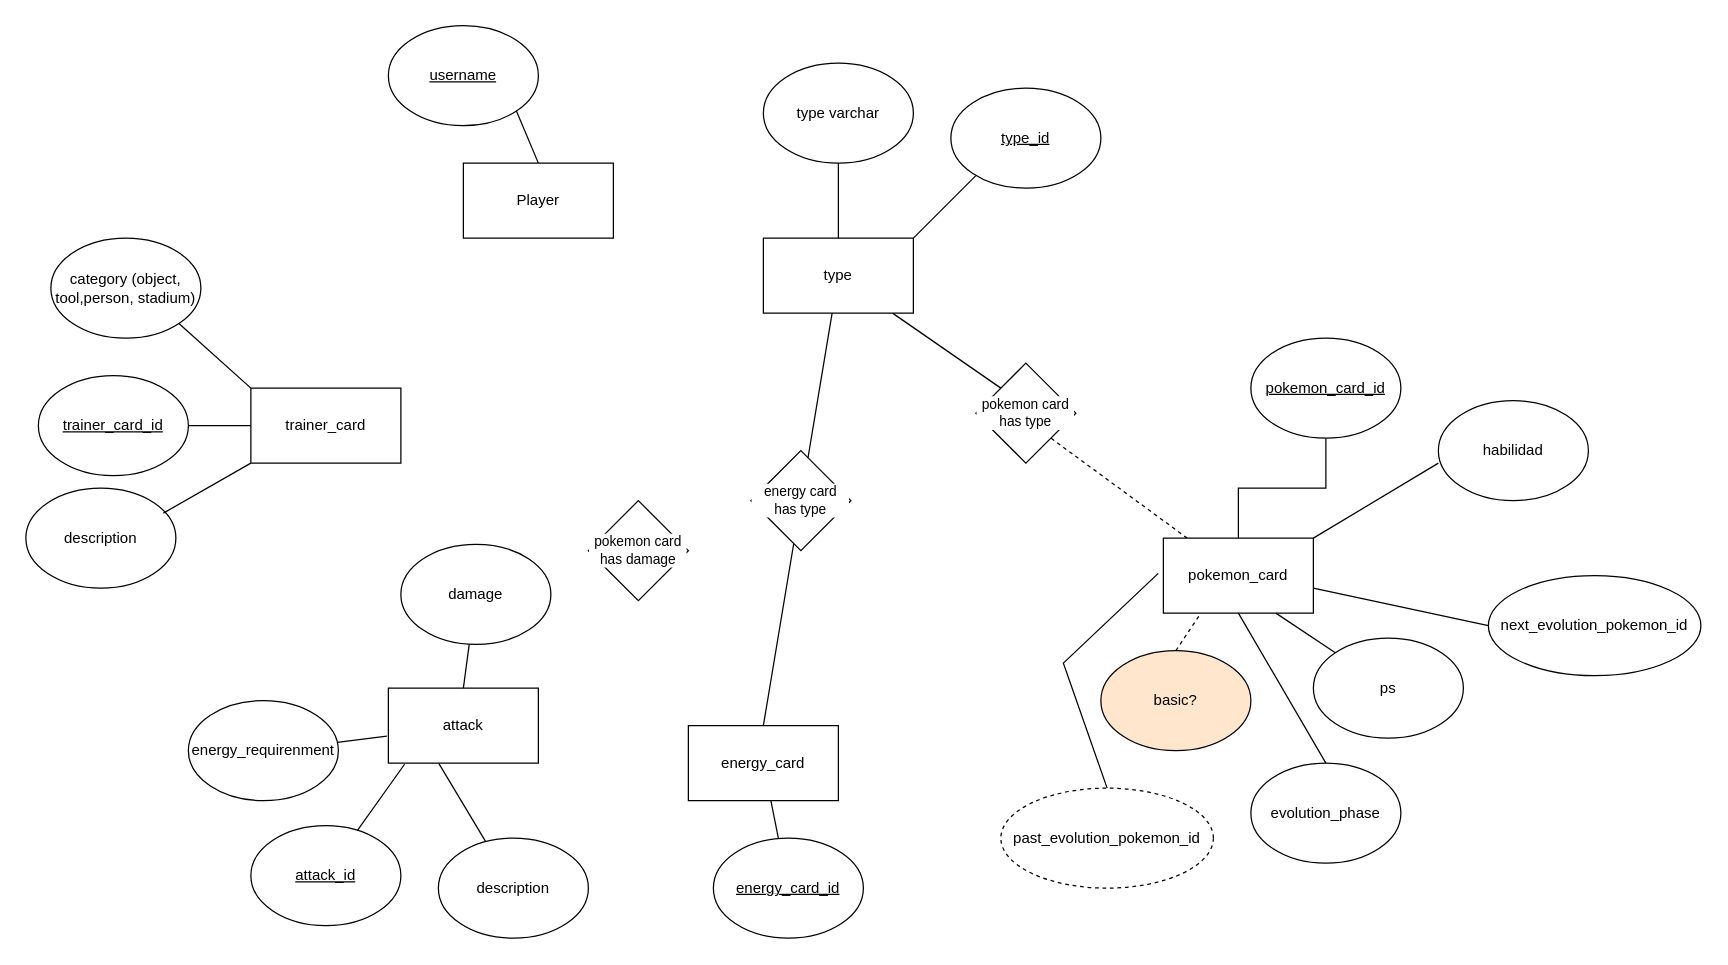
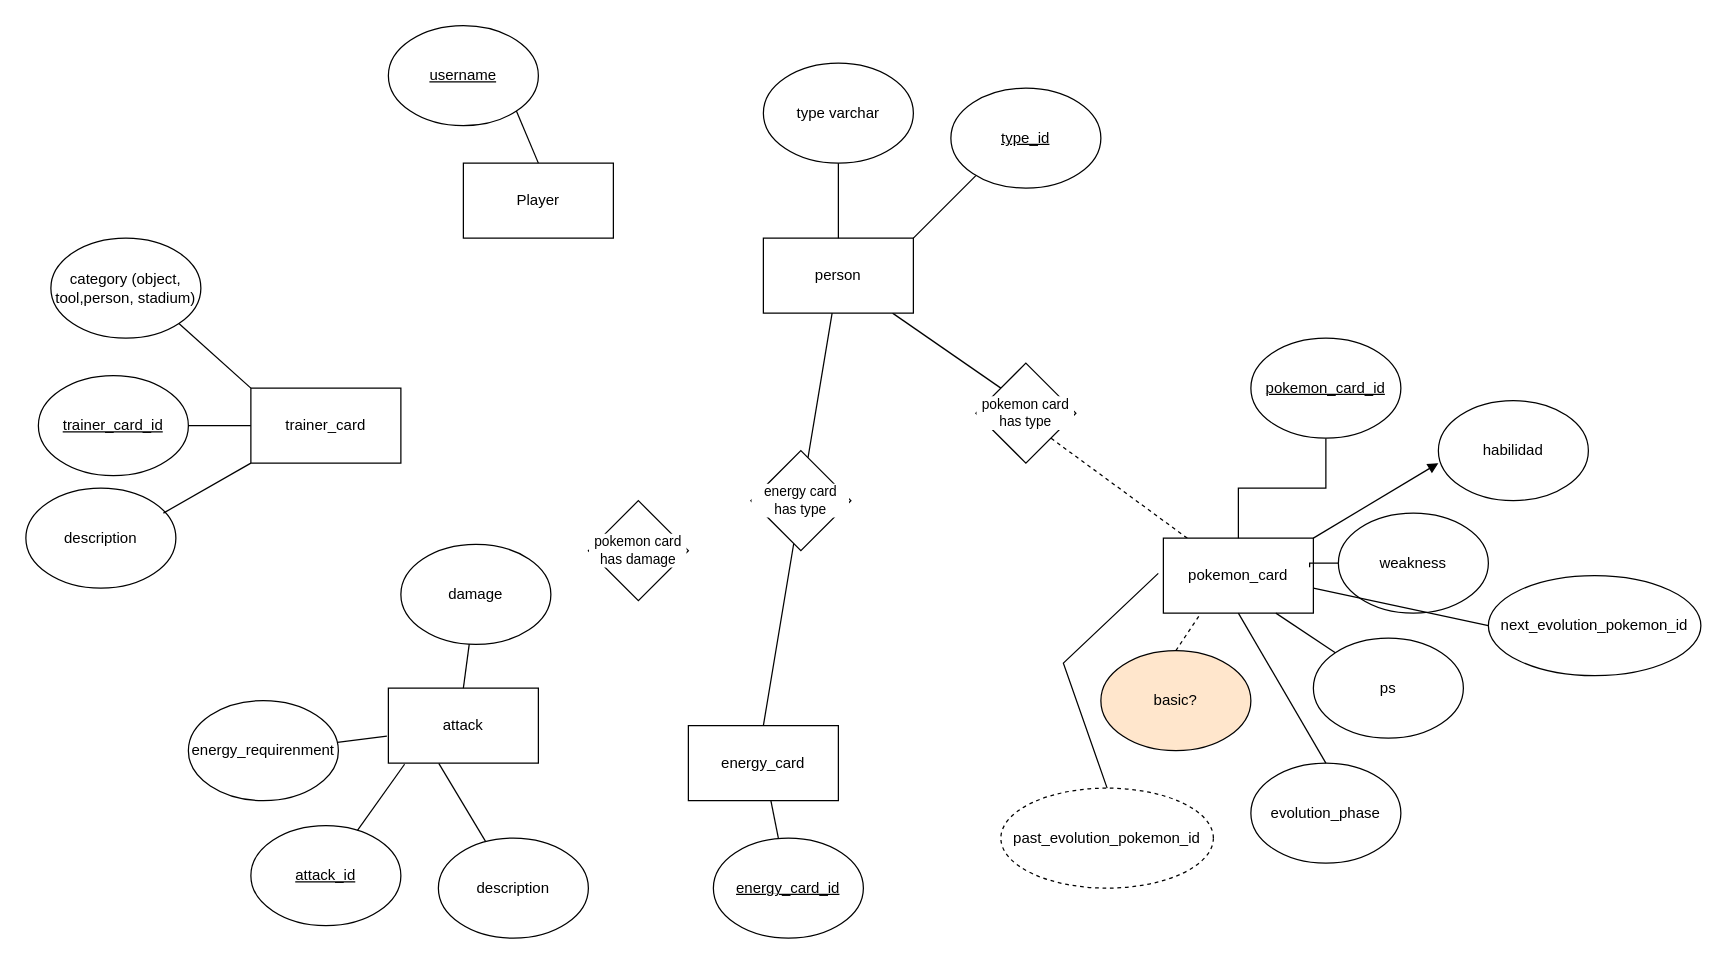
  <mxCell id="0" />
  <mxCell id="1" parent="0" />
  <mxCell id="2" value="Player" style="rounded=0;whiteSpace=wrap;html=1;" vertex="1" parent="1"><mxGeometry x="370" y="130" width="120" height="60" as="geometry" /></mxCell>
  <mxCell id="3" value="&lt;u&gt;username&lt;/u&gt;" style="ellipse;whiteSpace=wrap;html=1;" vertex="1" parent="1"><mxGeometry x="310" y="20" width="120" height="80" as="geometry" /></mxCell>
  <mxCell id="4" style="edgeStyle=none;rounded=0;orthogonalLoop=1;jettySize=auto;html=1;entryX=1;entryY=1;entryDx=0;entryDy=0;strokeColor=default;align=center;verticalAlign=middle;fontFamily=Helvetica;fontSize=11;fontColor=default;labelBackgroundColor=default;endArrow=none;endFill=0;dashed=1;" edge="1" parent="1" source="5" target="51"><mxGeometry relative="1" as="geometry" /></mxCell>
  <mxCell id="5" value="pokemon_card" style="rounded=0;whiteSpace=wrap;html=1;" vertex="1" parent="1"><mxGeometry x="930" y="430" width="120" height="60" as="geometry" /></mxCell>
+ <mxCell id="6" value="weakness" style="ellipse;whiteSpace=wrap;html=1;" vertex="1" parent="1"><mxGeometry x="1070" y="410" width="120" height="80" as="geometry" /></mxCell>
  <mxCell id="7" value="ps" style="ellipse;whiteSpace=wrap;html=1;" vertex="1" parent="1"><mxGeometry x="1050" y="510" width="120" height="80" as="geometry" /></mxCell>
  <mxCell id="8" value="basic?" style="ellipse;whiteSpace=wrap;html=1;fillColor=#ffe6cc;" vertex="1" parent="1"><mxGeometry x="880" y="520" width="120" height="80" as="geometry" /></mxCell>
  <mxCell id="9" value="attack" style="rounded=0;whiteSpace=wrap;html=1;" vertex="1" parent="1"><mxGeometry x="310" y="550" width="120" height="60" as="geometry" /></mxCell>
  <mxCell id="10" style="edgeStyle=none;rounded=0;orthogonalLoop=1;jettySize=auto;html=1;entryX=0.5;entryY=0;entryDx=0;entryDy=0;endArrow=none;endFill=0;" edge="1" parent="1" source="11" target="9"><mxGeometry relative="1" as="geometry" /></mxCell>
  <mxCell id="11" value="damage" style="ellipse;whiteSpace=wrap;html=1;" vertex="1" parent="1"><mxGeometry x="320" y="435" width="120" height="80" as="geometry" /></mxCell>
  <mxCell id="12" value="description" style="ellipse;whiteSpace=wrap;html=1;" vertex="1" parent="1"><mxGeometry x="350" y="670" width="120" height="80" as="geometry" /></mxCell>
  <mxCell id="13" value="&lt;u&gt;attack_id&lt;/u&gt;" style="ellipse;whiteSpace=wrap;html=1;" vertex="1" parent="1"><mxGeometry x="200" y="660" width="120" height="80" as="geometry" /></mxCell>
  <mxCell id="14" style="edgeStyle=none;rounded=0;orthogonalLoop=1;jettySize=auto;html=1;entryX=0;entryY=0;entryDx=0;entryDy=0;strokeColor=default;align=center;verticalAlign=middle;fontFamily=Helvetica;fontSize=11;fontColor=default;labelBackgroundColor=default;endArrow=none;endFill=0;" edge="1" parent="1" source="15" target="51"><mxGeometry relative="1" as="geometry" /></mxCell>
- <mxCell id="15" value="type" style="rounded=0;whiteSpace=wrap;html=1;" vertex="1" parent="1"><mxGeometry x="610" y="190" width="120" height="60" as="geometry" /></mxCell>
+ <mxCell id="15" value="person" style="rounded=0;whiteSpace=wrap;html=1;" vertex="1" parent="1"><mxGeometry x="610" y="190" width="120" height="60" as="geometry" /></mxCell>
  <mxCell id="16" value="&lt;u&gt;type_id&lt;/u&gt;" style="ellipse;whiteSpace=wrap;html=1;" vertex="1" parent="1"><mxGeometry x="760" width="120" height="80" as="geometry" y="70" /></mxCell>
  <mxCell id="17" value="type varchar" style="ellipse;whiteSpace=wrap;html=1;" vertex="1" parent="1"><mxGeometry x="610" y="50" width="120" height="80" as="geometry" /></mxCell>
  <mxCell id="18" value="evolution_phase" style="ellipse;whiteSpace=wrap;html=1;strokeColor=default;" vertex="1" parent="1"><mxGeometry x="1000" y="610" width="120" height="80" as="geometry" /></mxCell>
  <mxCell id="19" value="past_evolution_pokemon_id" style="ellipse;whiteSpace=wrap;html=1;dashed=1;" vertex="1" parent="1"><mxGeometry x="800" y="630" width="170" height="80" as="geometry" /></mxCell>
  <mxCell id="20" value="next_evolution_pokemon_id" style="ellipse;whiteSpace=wrap;html=1;" vertex="1" parent="1"><mxGeometry x="1190" y="460" width="170" height="80" as="geometry" /></mxCell>
  <mxCell id="21" value="habilidad" style="ellipse;whiteSpace=wrap;html=1;" vertex="1" parent="1"><mxGeometry x="1150" y="320" width="120" height="80" as="geometry" /></mxCell>
  <mxCell id="22" value="energy_requirenment" style="ellipse;whiteSpace=wrap;html=1;" vertex="1" parent="1"><mxGeometry x="150" y="560" width="120" height="80" as="geometry" /></mxCell>
  <mxCell id="23" value="energy_card" style="rounded=0;whiteSpace=wrap;html=1;" vertex="1" parent="1"><mxGeometry x="550" y="580" width="120" height="60" as="geometry" /></mxCell>
  <mxCell id="24" style="edgeStyle=none;rounded=0;orthogonalLoop=1;jettySize=auto;html=1;strokeColor=default;align=center;verticalAlign=middle;fontFamily=Helvetica;fontSize=11;fontColor=default;labelBackgroundColor=default;endArrow=none;endFill=0;" edge="1" parent="1" source="25" target="23"><mxGeometry relative="1" as="geometry" /></mxCell>
  <mxCell id="25" value="&lt;u&gt;energy_card_id&lt;br&gt;&lt;/u&gt;" style="ellipse;whiteSpace=wrap;html=1;" vertex="1" parent="1"><mxGeometry x="570" y="670" width="120" height="80" as="geometry" /></mxCell>
  <mxCell id="26" value="" style="edgeStyle=orthogonalEdgeStyle;rounded=0;orthogonalLoop=1;jettySize=auto;html=1;endArrow=none;endFill=0;" edge="1" parent="1" source="27" target="5"><mxGeometry relative="1" as="geometry" /></mxCell>
  <mxCell id="27" value="&lt;u&gt;pokemon_card_id&lt;br&gt;&lt;/u&gt;" style="ellipse;whiteSpace=wrap;html=1;" vertex="1" parent="1"><mxGeometry x="1000" y="270" width="120" height="80" as="geometry" /></mxCell>
  <mxCell id="28" value="trainer_card" style="rounded=0;whiteSpace=wrap;html=1;" vertex="1" parent="1"><mxGeometry x="200" y="310" width="120" height="60" as="geometry" /></mxCell>
  <mxCell id="29" value="&lt;u&gt;trainer_card_id&lt;/u&gt;" style="ellipse;whiteSpace=wrap;html=1;" vertex="1" parent="1"><mxGeometry x="30" y="300" width="120" height="80" as="geometry" /></mxCell>
  <mxCell id="30" value="category (object, tool,person, stadium)" style="ellipse;whiteSpace=wrap;html=1;" vertex="1" parent="1"><mxGeometry x="40" y="190" width="120" height="80" as="geometry" /></mxCell>
  <mxCell id="31" value="description" style="ellipse;whiteSpace=wrap;html=1;" vertex="1" parent="1"><mxGeometry x="20" y="390" width="120" height="80" as="geometry" /></mxCell>
+ <mxCell id="32" style="edgeStyle=orthogonalEdgeStyle;rounded=0;orthogonalLoop=1;jettySize=auto;html=1;exitX=0;exitY=0.5;exitDx=0;exitDy=0;entryX=0.975;entryY=0.387;entryDx=0;entryDy=0;entryPerimeter=0;endArrow=none;endFill=0;" edge="1" parent="1" source="6" target="5"><mxGeometry relative="1" as="geometry" /></mxCell>
  <mxCell id="33" value="" style="endArrow=none;html=1;rounded=0;entryX=0;entryY=0;entryDx=0;entryDy=0;exitX=0.75;exitY=1;exitDx=0;exitDy=0;" edge="1" parent="1" source="5" target="7"><mxGeometry width="50" height="50" relative="1" as="geometry"><mxPoint x="1020" y="540" as="sourcePoint" /><mxPoint x="1070" y="490" as="targetPoint" /></mxGeometry></mxCell>
  <mxCell id="34" value="" style="endArrow=none;html=1;rounded=0;exitX=0.5;exitY=0;exitDx=0;exitDy=0;entryX=0.25;entryY=1;entryDx=0;entryDy=0;dashed=1;" edge="1" parent="1" source="8" target="5"><mxGeometry width="50" height="50" relative="1" as="geometry"><mxPoint x="1020" y="540" as="sourcePoint" /><mxPoint x="1070" y="490" as="targetPoint" /></mxGeometry></mxCell>
  <mxCell id="35" value="" style="endArrow=none;html=1;rounded=0;exitX=0.5;exitY=0;exitDx=0;exitDy=0;entryX=-0.034;entryY=0.47;entryDx=0;entryDy=0;entryPerimeter=0;" edge="1" parent="1" source="19" target="5"><mxGeometry width="50" height="50" relative="1" as="geometry"><mxPoint x="990" y="680" as="sourcePoint" /><mxPoint x="1040" y="630" as="targetPoint" /><Array as="points"><mxPoint x="850" y="530" /></Array></mxGeometry></mxCell>
  <mxCell id="36" value="" style="endArrow=none;html=1;rounded=0;exitX=0.5;exitY=0;exitDx=0;exitDy=0;" edge="1" parent="1" source="18"><mxGeometry width="50" height="50" relative="1" as="geometry"><mxPoint x="990" y="610" as="sourcePoint" /><mxPoint x="990" y="490" as="targetPoint" /></mxGeometry></mxCell>
  <mxCell id="37" value="" style="endArrow=none;html=1;rounded=0;entryX=0;entryY=0.5;entryDx=0;entryDy=0;exitX=1;exitY=0.667;exitDx=0;exitDy=0;exitPerimeter=0;" edge="1" parent="1" source="5" target="20"><mxGeometry width="50" height="50" relative="1" as="geometry"><mxPoint x="1090" y="570" as="sourcePoint" /><mxPoint x="1140" y="520" as="targetPoint" /></mxGeometry></mxCell>
- <mxCell id="38" value="" style="endArrow=none;html=1;rounded=0;entryX=0;entryY=0.625;entryDx=0;entryDy=0;entryPerimeter=0;exitX=1;exitY=0;exitDx=0;exitDy=0;" edge="1" parent="1" source="5" target="21"><mxGeometry width="50" height="50" relative="1" as="geometry"><mxPoint x="1060" y="440" as="sourcePoint" /><mxPoint x="1140" y="520" as="targetPoint" /></mxGeometry></mxCell>
+ <mxCell id="38" value="" style="endArrow=block;html=1;rounded=0;entryX=0;entryY=0.625;entryDx=0;entryDy=0;entryPerimeter=0;exitX=1;exitY=0;exitDx=0;exitDy=0;" edge="1" parent="1" source="5" target="21"><mxGeometry width="50" height="50" relative="1" as="geometry"><mxPoint x="1060" y="440" as="sourcePoint" /><mxPoint x="1140" y="520" as="targetPoint" /></mxGeometry></mxCell>
  <mxCell id="39" value="" style="endArrow=none;html=1;rounded=0;" edge="1" parent="1"><mxGeometry width="50" height="50" relative="1" as="geometry"><mxPoint x="730" y="190" as="sourcePoint" /><mxPoint x="780" y="140" as="targetPoint" /></mxGeometry></mxCell>
  <mxCell id="40" value="" style="endArrow=none;html=1;rounded=0;exitX=0.5;exitY=0;exitDx=0;exitDy=0;entryX=0.5;entryY=1;entryDx=0;entryDy=0;" edge="1" parent="1" source="15" target="17"><mxGeometry width="50" height="50" relative="1" as="geometry"><mxPoint x="700" y="220" as="sourcePoint" /><mxPoint x="750" y="170" as="targetPoint" /></mxGeometry></mxCell>
  <mxCell id="41" value="" style="endArrow=none;html=1;rounded=0;entryX=0.5;entryY=0;entryDx=0;entryDy=0;exitX=1;exitY=1;exitDx=0;exitDy=0;" edge="1" parent="1" source="3" target="2"><mxGeometry width="50" height="50" relative="1" as="geometry"><mxPoint x="540" y="380" as="sourcePoint" /><mxPoint x="590" y="330" as="targetPoint" /></mxGeometry></mxCell>
  <mxCell id="42" value="" style="endArrow=none;html=1;rounded=0;exitX=0;exitY=0.5;exitDx=0;exitDy=0;entryX=1;entryY=0.5;entryDx=0;entryDy=0;" edge="1" parent="1" source="28" target="29"><mxGeometry width="50" height="50" relative="1" as="geometry"><mxPoint x="250" y="380" as="sourcePoint" /><mxPoint x="300" y="330" as="targetPoint" /></mxGeometry></mxCell>
  <mxCell id="43" value="" style="endArrow=none;html=1;rounded=0;entryX=0;entryY=0;entryDx=0;entryDy=0;exitX=1;exitY=1;exitDx=0;exitDy=0;" edge="1" parent="1" source="30" target="28"><mxGeometry width="50" height="50" relative="1" as="geometry"><mxPoint x="130" y="370" as="sourcePoint" /><mxPoint x="180" y="320" as="targetPoint" /></mxGeometry></mxCell>
  <mxCell id="44" value="" style="endArrow=none;html=1;rounded=0;entryX=0;entryY=1;entryDx=0;entryDy=0;" edge="1" parent="1" target="28"><mxGeometry width="50" height="50" relative="1" as="geometry"><mxPoint x="130" y="410" as="sourcePoint" /><mxPoint x="180" y="320" as="targetPoint" /></mxGeometry></mxCell>
  <mxCell id="45" style="edgeStyle=none;rounded=0;orthogonalLoop=1;jettySize=auto;html=1;entryX=-0.01;entryY=0.639;entryDx=0;entryDy=0;entryPerimeter=0;strokeColor=default;align=center;verticalAlign=middle;fontFamily=Helvetica;fontSize=11;fontColor=default;labelBackgroundColor=default;endArrow=none;endFill=0;" edge="1" parent="1" source="22" target="9"><mxGeometry relative="1" as="geometry" /></mxCell>
  <mxCell id="46" style="edgeStyle=none;rounded=0;orthogonalLoop=1;jettySize=auto;html=1;entryX=0.108;entryY=1.015;entryDx=0;entryDy=0;entryPerimeter=0;strokeColor=default;align=center;verticalAlign=middle;fontFamily=Helvetica;fontSize=11;fontColor=default;labelBackgroundColor=default;endArrow=none;endFill=0;" edge="1" parent="1" source="13" target="9"><mxGeometry relative="1" as="geometry" /></mxCell>
  <mxCell id="47" style="edgeStyle=none;rounded=0;orthogonalLoop=1;jettySize=auto;html=1;entryX=0.336;entryY=1.003;entryDx=0;entryDy=0;entryPerimeter=0;strokeColor=default;align=center;verticalAlign=middle;fontFamily=Helvetica;fontSize=11;fontColor=default;labelBackgroundColor=default;endArrow=none;endFill=0;" edge="1" parent="1" source="12" target="9"><mxGeometry relative="1" as="geometry" /></mxCell>
  <mxCell id="48" style="edgeStyle=none;rounded=0;orthogonalLoop=1;jettySize=auto;html=1;strokeColor=default;align=center;verticalAlign=middle;fontFamily=Helvetica;fontSize=11;fontColor=default;labelBackgroundColor=default;endArrow=none;endFill=0;" edge="1" parent="1" source="50" target="15"><mxGeometry relative="1" as="geometry" /></mxCell>
  <mxCell id="49" style="edgeStyle=none;rounded=0;orthogonalLoop=1;jettySize=auto;html=1;entryX=0.5;entryY=0;entryDx=0;entryDy=0;strokeColor=default;align=center;verticalAlign=middle;fontFamily=Helvetica;fontSize=11;fontColor=default;labelBackgroundColor=default;endArrow=none;endFill=0;" edge="1" parent="1" source="50" target="23"><mxGeometry relative="1" as="geometry" /></mxCell>
  <mxCell id="50" value="energy card has type" style="rhombus;whiteSpace=wrap;html=1;fontFamily=Helvetica;fontSize=11;fontColor=default;labelBackgroundColor=default;" vertex="1" parent="1"><mxGeometry x="600" y="360" width="80" height="80" as="geometry" /></mxCell>
  <mxCell id="51" value="pokemon card has type" style="rhombus;whiteSpace=wrap;html=1;fontFamily=Helvetica;fontSize=11;fontColor=default;labelBackgroundColor=default;" vertex="1" parent="1"><mxGeometry x="780" y="290" width="80" height="80" as="geometry" /></mxCell>
  <mxCell id="52" value="pokemon card has damage" style="rhombus;whiteSpace=wrap;html=1;fontFamily=Helvetica;fontSize=11;fontColor=default;labelBackgroundColor=default;" vertex="1" parent="1"><mxGeometry x="470" y="400" width="80" height="80" as="geometry" /></mxCell>
